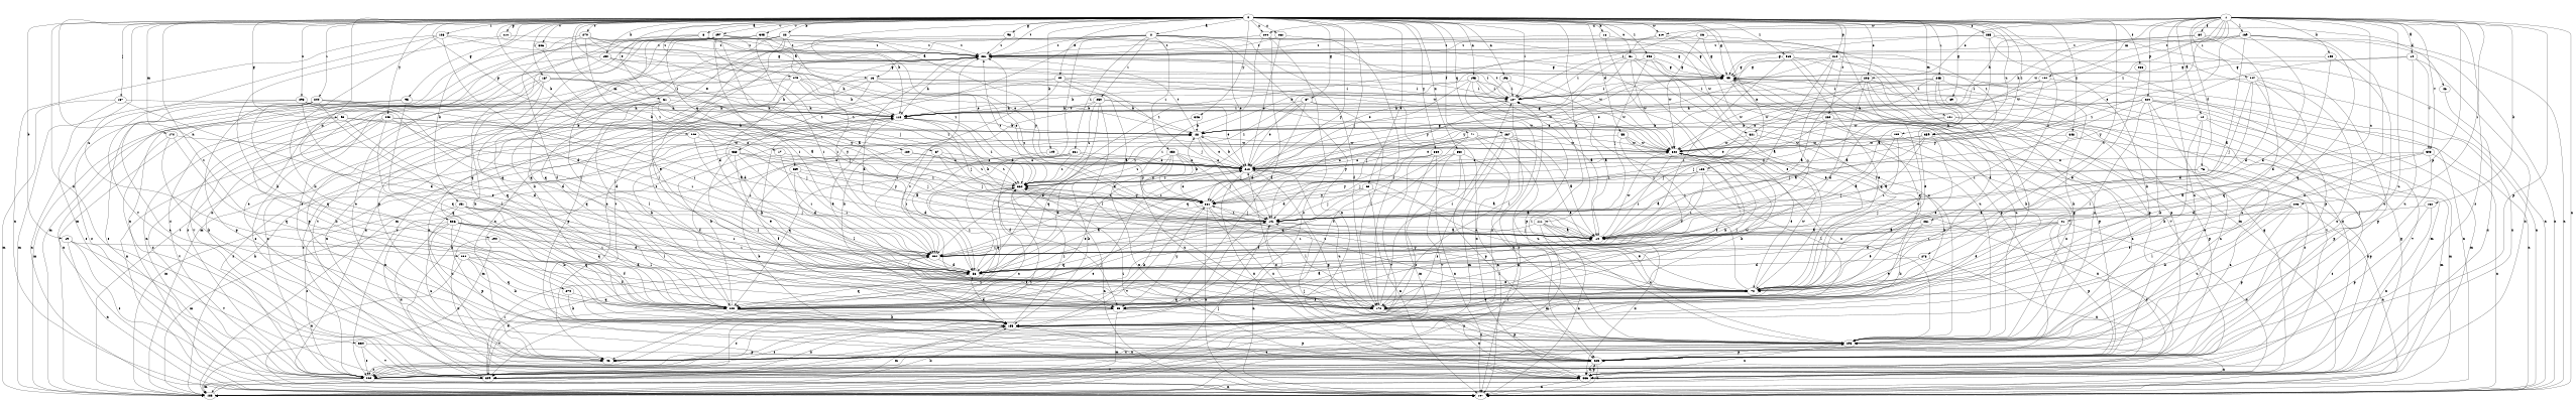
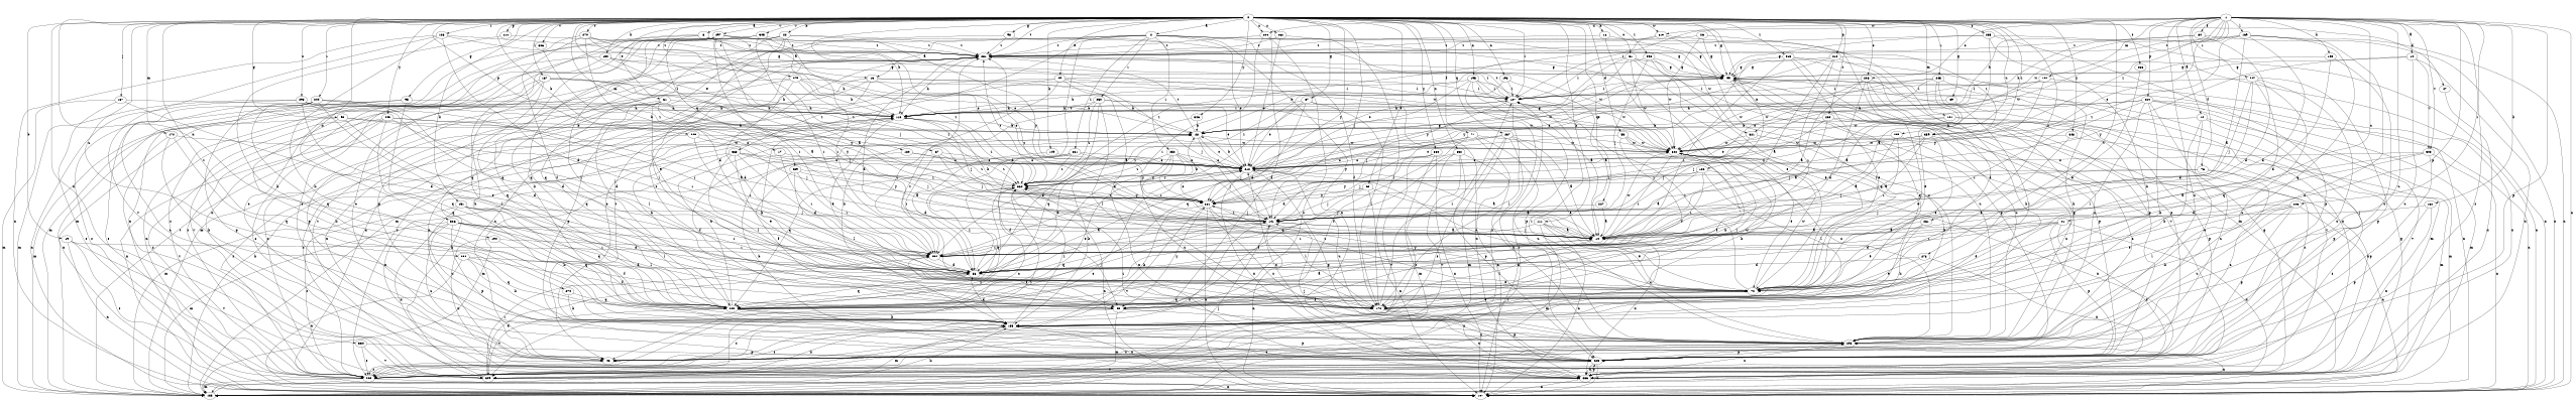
  strict digraph {
    0
    2
    8
    17
    18
    19
    22
    31
-   47 [label=46]
+   47
    55
    61
    63
    67
    69
    71
    87
    89
    93
    95
    98
    99
    111
    113
    126
    127
    137
    141
    149
    150
    151
    167
    174
    180
    181
    186
    193
    194
    195
    208
    214
    218
    223
+   227
    237
    244
    245
    260
    261
    262
    265
    266
    270
    273
    274
    279
    281
    284
    285
    293
    294
    297
    305
    306
    313
    319
    326
    332
    334
    343
    346
    348
    350
    351
    358
    359
    42
    212
    321
    13
    56
    170
    183
    250
    252
    336
    361
    239
    240
    322
    254
    70
    197
    268
    309
    225
    26
    85
    295
    155
    14
    364
    28
    1
    10
    12
    41
    76
    84
    152
    153
    169
    182
    224
    246
    247
    308
    363
    0 -> 2 [label=a]
    0 -> 8 [label=a]
    0 -> 17 [label=b]
    0 -> 18 [label=b]
    0 -> 19 [label=b]
    0 -> 22 [label=b]
    0 -> 31 [label=c]
    0 -> 47 [label=d]
    0 -> 55 [label=d]
    0 -> 61 [label=e]
    0 -> 63 [label=e]
    0 -> 67 [label=e]
    0 -> 69 [label=e]
    0 -> 71 [label=f]
    0 -> 87 [label=g]
    0 -> 89 [label=g]
    0 -> 93 [label=g]
    0 -> 95 [label=g]
    0 -> 98 [label=g]
    0 -> 99 [label=g]
    0 -> 111 [label=h]
    0 -> 113 [label=h]
    0 -> 126 [label=i]
    0 -> 127 [label=i]
    0 -> 137 [label=j]
    0 -> 141 [label=j]
    0 -> 149 [label=k]
    0 -> 150 [label=k]
    0 -> 151 [label=k]
    0 -> 167 [label=l]
    0 -> 174 [label=m]
    0 -> 180 [label=m]
    0 -> 181 [label=m]
    0 -> 186 [label=n]
    0 -> 193 [label=n]
    0 -> 194 [label=n]
    0 -> 195 [label=n]
    0 -> 208 [label=o]
    0 -> 214 [label=p]
    0 -> 218 [label=p]
    0 -> 223 [label=p]
+   0 -> 227 [label=q]
    0 -> 237 [label=q]
    0 -> 244 [label=r]
    0 -> 245 [label=r]
    0 -> 260 [label=s]
    0 -> 261 [label=s]
    0 -> 262 [label=s]
    0 -> 265 [label=s]
    0 -> 266 [label=s]
    0 -> 270 [label=t]
    0 -> 273 [label=t]
    0 -> 274 [label=t]
    0 -> 279 [label=t]
    0 -> 281 [label=t]
    0 -> 284 [label=u]
    0 -> 285 [label=u]
    0 -> 293 [label=u]
    0 -> 294 [label=u]
    0 -> 297 [label=v]
    0 -> 305 [label=v]
    0 -> 306 [label=v]
    0 -> 313 [label=z]
    0 -> 319 [label=w]
    0 -> 326 [label=x]
    0 -> 332 [label=x]
    0 -> 334 [label=x]
    0 -> 343 [label=y]
    0 -> 346 [label=y]
    0 -> 348 [label=y]
    0 -> 350 [label=y]
    0 -> 351 [label=y]
    0 -> 358 [label=z]
    0 -> 359 [label=z]
    2 -> 281 [label=t]
    2 -> 359 [label=z]
    2 -> 42 [label=c]
    2 -> 212 [label=o]
    2 -> 321 [label=w]
    2 -> 13 [label=a]
    2 -> 56 [label=d]
    2 -> 170 [label=f]
    2 -> 183 [label=m]
    2 -> 250 [label=r]
    2 -> 252 [label=r]
    2 -> 336 [label=x]
    2 -> 361 [label=z]
    8 -> 281 [label=t]
    8 -> 42 [label=c]
    8 -> 13 [label=a]
    8 -> 239 [label=q]
    8 -> 240 [label=q]
    8 -> 322 [label=w]
    17 -> 212 [label=o]
    17 -> 254 [label=r]
    18 -> 99 [label=g]
    18 -> 281 [label=t]
    18 -> 70 [label=e]
    19 -> 254 [label=r]
    19 -> 197 [label=n]
    19 -> 268 [label=s]
    19 -> 309 [label=v]
    22 -> 281 [label=t]
    22 -> 351 [label=y]
    22 -> 42 [label=c]
    22 -> 170 [label=l]
    22 -> 240 [label=q]
    22 -> 254 [label=r]
    22 -> 70 [label=e]
    22 -> 225 [label=p]
    31 -> 99 [label=g]
    31 -> 127 [label=i]
    31 -> 351 [label=y]
    31 -> 212 [label=o]
    31 -> 322 [label=w]
    31 -> 225 [label=p]
    31 -> 295 [label=u]
    47 -> 336 [label=x]
    55 -> 212 [label=o]
    55 -> 322 [label=w]
    55 -> 85 [label=f]
    55 -> 295 [label=u]
    55 -> 155 [label=k]
    61 -> 113 [label=h]
    61 -> 141 [label=j]
    61 -> 351 [label=y]
    61 -> 170 [label=l]
    61 -> 336 [label=x]
    61 -> 240 [label=q]
    61 -> 268 [label=s]
    63 -> 141 [label=j]
    63 -> 351 [label=y]
    63 -> 197 [label=n]
    63 -> 85 [label=f]
    63 -> 14 [label=a]
    67 -> 141 [label=j]
    67 -> 212 [label=o]
    67 -> 254 [label=r]
    67 -> 364 [label=z]
    69 -> 127 [label=i]
    69 -> 141 [label=j]
    69 -> 42 [label=c]
    69 -> 322 [label=w]
    69 -> 268 [label=s]
    69 -> 155 [label=k]
    69 -> 14 [label=a]
    71 -> 351 [label=y]
    71 -> 322 [label=w]
    71 -> 197 [label=n]
    71 -> 85 [label=f]
    71 -> 295 [label=u]
    71 -> 364 [label=z]
    87 -> 113 [label=h]
    87 -> 212 [label=o]
    87 -> 56 [label=d]
    87 -> 170 [label=l]
    87 -> 336 [label=x]
    87 -> 240 [label=q]
    89 -> 113 [label=h]
    89 -> 170 [label=l]
    93 -> 212 [label=o]
    93 -> 56 [label=d]
    93 -> 183 [label=m]
    93 -> 155 [label=k]
    93 -> 28 [label=b]
    95 -> 113 [label=h]
    95 -> 240 [label=q]
    95 -> 197 [label=n]
    95 -> 268 [label=s]
    98 -> 281 [label=t]
    98 -> 322 [label=w]
    98 -> 155 [label=k]
    99 -> 127 [label=i]
    99 -> 212 [label=o]
    99 -> 183 [label=m]
    99 -> 240 [label=q]
    99 -> 197 [label=n]
    99 -> 225 [label=p]
    99 -> 295 [label=u]
    111 -> 183 [label=m]
    111 -> 254 [label=r]
    111 -> 70 [label=e]
    111 -> 197 [label=n]
    111 -> 295 [label=u]
    111 -> 14 [label=a]
    113 -> 127 [label=i]
    113 -> 141 [label=j]
    113 -> 70 [label=e]
    113 -> 268 [label=s]
    113 -> 364 [label=z]
    113 -> 28 [label=b]
    126 -> 99 [label=g]
    126 -> 281 [label=t]
    126 -> 56 [label=d]
    126 -> 197 [label=n]
    126 -> 309 [label=v]
    126 -> 155 [label=k]
    127 -> 113 [label=t]
    127 -> 141 [label=j]
    127 -> 281 [label=t]
    127 -> 170 [label=l]
    137 -> 113 [label=h]
    137 -> 56 [label=d]
    137 -> 183 [label=m]
    137 -> 268 [label=s]
    141 -> 113 [label=h]
    141 -> 281 [label=t]
    141 -> 240 [label=q]
    141 -> 197 [label=n]
    141 -> 268 [label=s]
    141 -> 14 [label=a]
    149 -> 212 [label=o]
    149 -> 56 [label=d]
    150 -> 99 [label=g]
    150 -> 113 [label=h]
    150 -> 183 [label=m]
    150 -> 268 [label=s]
    150 -> 14 [label=a]
    151 -> 141 [label=j]
    151 -> 170 [label=l]
    151 -> 240 [label=q]
    151 -> 268 [label=s]
    151 -> 295 [label=u]
    151 -> 155 [label=k]
    167 -> 113 [label=h]
    167 -> 127 [label=i]
    167 -> 351 [label=y]
    167 -> 240 [label=q]
    167 -> 197 [label=n]
    167 -> 268 [label=s]
    167 -> 155 [label=k]
    174 -> 240 [label=q]
    174 -> 322 [label=w]
    174 -> 309 [label=v]
    174 -> 155 [label=k]
    180 -> 212 [label=o]
    180 -> 85 [label=f]
    180 -> 364 [label=z]
    181 -> 351 [label=y]
    181 -> 268 [label=s]
    181 -> 225 [label=p]
    181 -> 28 [label=b]
    186 -> 351 [label=y]
    186 -> 170 [label=l]
    186 -> 336 [label=x]
    186 -> 254 [label=r]
    186 -> 14 [label=a]
    186 -> 364 [label=z]
    193 -> 127 [label=i]
    193 -> 14 [label=a]
    193 -> 364 [label=z]
    194 -> 336 [label=x]
    194 -> 254 [label=r]
    194 -> 85 [label=f]
    195 -> 113 [label=h]
    195 -> 127 [label=i]
    195 -> 56 [label=d]
    195 -> 322 [label=w]
    195 -> 268 [label=s]
    195 -> 225 [label=p]
    195 -> 14 [label=a]
    208 -> 127 [label=i]
    208 -> 56 [label=d]
    208 -> 322 [label=w]
    208 -> 309 [label=v]
    208 -> 295 [label=u]
    208 -> 155 [label=k]
    208 -> 14 [label=a]
    214 -> 281 [label=t]
    214 -> 155 [label=k]
    218 -> 99 [label=g]
    218 -> 212 [label=o]
    218 -> 254 [label=r]
    218 -> 197 [label=n]
    218 -> 225 [label=p]
    218 -> 14 [label=a]
    223 -> 141 [label=j]
    223 -> 322 [label=w]
    223 -> 254 [label=r]
    223 -> 268 [label=s]
+   227 -> 141 [label=j]
+   227 -> 14 [label=a]
    237 -> 56 [label=d]
    237 -> 183 [label=m]
    237 -> 322 [label=w]
    237 -> 254 [label=r]
    237 -> 70 [label=e]
    237 -> 197 [label=n]
    237 -> 268 [label=s]
    237 -> 14 [label=a]
    244 -> 113 [label=h]
    244 -> 42 [label=c]
    244 -> 56 [label=d]
    244 -> 170 [label=l]
    244 -> 240 [label=q]
    244 -> 268 [label=s]
    244 -> 225 [label=p]
    244 -> 28 [label=b]
    245 -> 127 [label=i]
    245 -> 212 [label=o]
    245 -> 322 [label=w]
    245 -> 70 [label=e]
    245 -> 155 [label=k]
    245 -> 14 [label=a]
    260 -> 141 [label=j]
    260 -> 42 [label=c]
    260 -> 70 [label=e]
    260 -> 14 [label=a]
    260 -> 28 [label=b]
    261 -> 70 [label=e]
    261 -> 155 [label=k]
    261 -> 14 [label=a]
    262 -> 281 [label=t]
    262 -> 212 [label=o]
    262 -> 295 [label=u]
    265 -> 99 [label=g]
    265 -> 281 [label=t]
    265 -> 197 [label=n]
    265 -> 225 [label=p]
    265 -> 155 [label=k]
    265 -> 14 [label=a]
    266 -> 70 [label=e]
    270 -> 281 [label=t]
    270 -> 212 [label=o]
    270 -> 56 [label=d]
    270 -> 197 [label=n]
    270 -> 85 [label=f]
    270 -> 364 [label=z]
    273 -> 56 [label=d]
    273 -> 336 [label=x]
    273 -> 70 [label=e]
    274 -> 240 [label=q]
    274 -> 155 [label=k]
    279 -> 113 [label=h]
    279 -> 127 [label=i]
    279 -> 56 [label=d]
    279 -> 309 [label=v]
    279 -> 225 [label=p]
    279 -> 364 [label=z]
    279 -> 28 [label=b]
    281 -> 99 [label=g]
    281 -> 113 [label=h]
    281 -> 127 [label=i]
    281 -> 56 [label=d]
    281 -> 183 [label=m]
    281 -> 197 [label=n]
    284 -> 56 [label=d]
    284 -> 240 [label=q]
    284 -> 197 [label=n]
    284 -> 85 [label=f]
    284 -> 155 [label=k]
    285 -> 322 [label=w]
    285 -> 254 [label=r]
    285 -> 295 [label=u]
    285 -> 14 [label=a]
    293 -> 113 [label=h]
    293 -> 56 [label=d]
    293 -> 183 [label=m]
    293 -> 254 [label=r]
    293 -> 70 [label=e]
    293 -> 197 [label=n]
    294 -> 281 [label=t]
    294 -> 170 [label=l]
    294 -> 254 [label=r]
    294 -> 268 [label=s]
    294 -> 85 [label=f]
    297 -> 99 [label=g]
    297 -> 141 [label=j]
    297 -> 281 [label=t]
    297 -> 42 [label=c]
    297 -> 170 [label=l]
    297 -> 183 [label=m]
    297 -> 240 [label=q]
    297 -> 254 [label=r]
    297 -> 14 [label=a]
    297 -> 364 [label=z]
    305 -> 281 [label=t]
    305 -> 212 [label=o]
    305 -> 336 [label=x]
    305 -> 240 [label=q]
    305 -> 254 [label=r]
    306 -> 364 [label=z]
    313 -> 99 [label=g]
    313 -> 351 [label=y]
    313 -> 336 [label=x]
    313 -> 254 [label=r]
    313 -> 70 [label=e]
    313 -> 309 [label=v]
    313 -> 225 [label=p]
    319 -> 281 [label=t]
    319 -> 170 [label=l]
    319 -> 183 [label=m]
    319 -> 364 [label=z]
    326 -> 42 [label=c]
    326 -> 56 [label=d]
    326 -> 170 [label=l]
    326 -> 183 [label=m]
    326 -> 336 [label=x]
    326 -> 240 [label=q]
    326 -> 254 [label=r]
    326 -> 225 [label=p]
    326 -> 14 [label=a]
    332 -> 212 [label=o]
    332 -> 240 [label=q]
    332 -> 268 [label=s]
    332 -> 309 [label=v]
    332 -> 225 [label=p]
    332 -> 295 [label=u]
    334 -> 268 [label=s]
    334 -> 309 [label=v]
    334 -> 225 [label=p]
    343 -> 42 [label=c]
    343 -> 240 [label=q]
    343 -> 254 [label=r]
    343 -> 197 [label=n]
    343 -> 268 [label=s]
    343 -> 14 [label=a]
    343 -> 28 [label=b]
    346 -> 56 [label=d]
    346 -> 28 [label=b]
    348 -> 183 [label=m]
    348 -> 322 [label=w]
    348 -> 70 [label=e]
    350 -> 141 [label=j]
    350 -> 212 [label=o]
    350 -> 183 [label=m]
    350 -> 197 [label=n]
    350 -> 309 [label=v]
    351 -> 141 [label=j]
    351 -> 212 [label=o]
    351 -> 170 [label=l]
    351 -> 197 [label=n]
    351 -> 309 [label=v]
    351 -> 295 [label=u]
    351 -> 155 [label=k]
    351 -> 364 [label=z]
    351 -> 28 [label=b]
    358 -> 99 [label=g]
    358 -> 141 [label=j]
    358 -> 240 [label=q]
    358 -> 70 [label=e]
    358 -> 28 [label=b]
    359 -> 141 [label=j]
    359 -> 212 [label=o]
    359 -> 336 [label=x]
    359 -> 322 [label=w]
    359 -> 70 [label=e]
    359 -> 14 [label=a]
    42 -> 268 [label=s]
    42 -> 295 [label=u]
    212 -> 99 [label=g]
    212 -> 336 [label=x]
    212 -> 225 [label=p]
    212 -> 295 [label=u]
    212 -> 14 [label=a]
    212 -> 364 [label=z]
    212 -> 28 [label=b]
    321 -> 141 [label=j]
    321 -> 322 [label=w]
    321 -> 155 [label=k]
    13 -> 127 [label=i]
    13 -> 212 [label=o]
    13 -> 336 [label=x]
    13 -> 225 [label=p]
    13 -> 28 [label=b]
    13 -> 363 [label=z]
    56 -> 240 [label=q]
    56 -> 70 [label=e]
    56 -> 364 [label=z]
    170 -> 113 [label=h]
    170 -> 127 [label=i]
    170 -> 281 [label=t]
    170 -> 336 [label=x]
    170 -> 322 [label=w]
    170 -> 70 [label=e]
    170 -> 225 [label=p]
    183 -> 99 [label=g]
    183 -> 113 [label=h]
    183 -> 127 [label=i]
    183 -> 141 [label=j]
    183 -> 281 [label=t]
    183 -> 155 [label=k]
    250 -> 113 [label=h]
    250 -> 212 [label=o]
    250 -> 170 [label=l]
    250 -> 240 [label=q]
    250 -> 322 [label=w]
    250 -> 254 [label=r]
    250 -> 364 [label=z]
    252 -> 141 [label=j]
    252 -> 351 [label=y]
    252 -> 212 [label=o]
    252 -> 56 [label=d]
    252 -> 336 [label=x]
    252 -> 295 [label=u]
    252 -> 155 [label=k]
    252 -> 364 [label=z]
    336 -> 99 [label=g]
    336 -> 197 [label=n]
    336 -> 225 [label=p]
    336 -> 295 [label=u]
    336 -> 28 [label=b]
    361 -> 351 [label=y]
    361 -> 212 [label=o]
    361 -> 183 [label=m]
    361 -> 240 [label=q]
    361 -> 85 [label=f]
    361 -> 364 [label=z]
    239 -> 351 [label=y]
    239 -> 170 [label=l]
    239 -> 254 [label=r]
    239 -> 85 [label=f]
    239 -> 364 [label=z]
    240 -> 113 [label=h]
    240 -> 141 [label=j]
    240 -> 212 [label=o]
    240 -> 309 [label=v]
    240 -> 295 [label=u]
    240 -> 155 [label=k]
    240 -> 14 [label=a]
    240 -> 28 [label=b]
    322 -> 212 [label=o]
    322 -> 170 [label=l]
    322 -> 254 [label=r]
    322 -> 70 [label=e]
    322 -> 85 [label=f]
    322 -> 155 [label=k]
    254 -> 56 [label=d]
    254 -> 85 [label=f]
    70 -> 127 [label=i]
    70 -> 351 [label=y]
    70 -> 212 [label=o]
    70 -> 170 [label=l]
    70 -> 240 [label=q]
    70 -> 322 [label=w]
    70 -> 85 [label=f]
    70 -> 364 [label=z]
    268 -> 183 [label=m]
    268 -> 197 [label=n]
    268 -> 364 [label=z]
    309 -> 113 [label=h]
    309 -> 281 [label=t]
    309 -> 212 [label=o]
    309 -> 56 [label=d]
    309 -> 254 [label=r]
    309 -> 155 [label=k]
    309 -> 364 [label=z]
    225 -> 141 [label=j]
    225 -> 212 [label=o]
    225 -> 336 [label=x]
    225 -> 197 [label=n]
    225 -> 309 [label=v]
    225 -> 364 [label=z]
    26 -> 99 [label=g]
    26 -> 281 [label=t]
    26 -> 322 [label=w]
    26 -> 85 [label=f]
    85 -> 281 [label=t]
    85 -> 351 [label=y]
    85 -> 183 [label=m]
    85 -> 268 [label=s]
    85 -> 295 [label=u]
    295 -> 99 [label=g]
    295 -> 127 [label=i]
    295 -> 281 [label=t]
    295 -> 42 [label=c]
    295 -> 197 [label=n]
    295 -> 225 [label=p]
    155 -> 56 [label=d]
    155 -> 183 [label=m]
    155 -> 336 [label=x]
    155 -> 268 [label=s]
    155 -> 225 [label=p]
    155 -> 295 [label=u]
    155 -> 364 [label=z]
    14 -> 141 [label=j]
    14 -> 170 [label=l]
    14 -> 336 [label=x]
    14 -> 322 [label=w]
    14 -> 254 [label=r]
    14 -> 364 [label=z]
    364 -> 281 [label=t]
    364 -> 351 [label=y]
    364 -> 42 [label=c]
    364 -> 240 [label=q]
    364 -> 197 [label=n]
    28 -> 99 [label=g]
    28 -> 141 [label=j]
    28 -> 281 [label=t]
    28 -> 212 [label=o]
    28 -> 322 [label=w]
    1 -> 113 [label=h]
    1 -> 127 [label=i]
    1 -> 208 [label=o]
    1 -> 294 [label=u]
    1 -> 319 [label=w]
    1 -> 359 [label=z]
    1 -> 42 [label=c]
    1 -> 212 [label=o]
    1 -> 321 [label=w]
    1 -> 70 [label=p]
    1 -> 197 [label=n]
    1 -> 268 [label=s]
    1 -> 225 [label=p]
    1 -> 295 [label=u]
    1 -> 10 [label=a]
    1 -> 12 [label=a]
    1 -> 41 [label=c]
    1 -> 76 [label=f]
    1 -> 84 [label=f]
    1 -> 152 [label=k]
    1 -> 153 [label=k]
    1 -> 169 [label=l]
    1 -> 182 [label=m]
    1 -> 224 [label=p]
    1 -> 246 [label=r]
    1 -> 247 [label=r]
    1 -> 308 [label=v]
    10 -> 99 [label=g]
    10 -> 351 [label=y]
    10 -> 336 [label=x]
    10 -> 295 [label=u]
    10 -> 308 [label=v]
    12 -> 42 [label=c]
    12 -> 183 [label=m]
    12 -> 225 [label=p]
    12 -> 155 [label=k]
    12 -> 28 [label=b]
    41 -> 56 [label=d]
    41 -> 336 [label=x]
    41 -> 254 [label=r]
    41 -> 70 [label=e]
    41 -> 268 [label=s]
    41 -> 225 [label=p]
    41 -> 14 [label=a]
    76 -> 141 [label=j]
    76 -> 42 [label=c]
    76 -> 268 [label=s]
    76 -> 364 [label=z]
    84 -> 113 [label=h]
    84 -> 281 [label=t]
    84 -> 56 [label=d]
    84 -> 197 [label=n]
    152 -> 141 [label=j]
    152 -> 336 [label=x]
    152 -> 225 [label=p]
    153 -> 99 [label=g]
    153 -> 56 [label=d]
    153 -> 295 [label=u]
    169 -> 281 [label=t]
    169 -> 56 [label=d]
    169 -> 240 [label=q]
    169 -> 322 [label=w]
    169 -> 197 [label=n]
    169 -> 295 [label=u]
    169 -> 14 [label=a]
    169 -> 364 [label=z]
    182 -> 127 [label=i]
    182 -> 351 [label=y]
    182 -> 336 [label=x]
    182 -> 28 [label=b]
    224 -> 113 [label=h]
    224 -> 42 [label=c]
    224 -> 170 [label=l]
    224 -> 183 [label=m]
    224 -> 322 [label=w]
    224 -> 254 [label=r]
    224 -> 197 [label=n]
    224 -> 309 [label=v]
    224 -> 155 [label=k]
    246 -> 141 [label=j]
    246 -> 170 [label=l]
    246 -> 70 [label=e]
    246 -> 197 [label=n]
    246 -> 225 [label=p]
    246 -> 295 [label=u]
    246 -> 155 [label=k]
    247 -> 127 [label=i]
    247 -> 141 [label=j]
    247 -> 42 [label=c]
    247 -> 56 [label=d]
    247 -> 240 [label=q]
    247 -> 225 [label=p]
    247 -> 295 [label=u]
    308 -> 212 [label=o]
    308 -> 56 [label=d]
    308 -> 197 [label=n]
    308 -> 225 [label=p]
    308 -> 14 [label=a]
    363 -> 141 [label=j]
    363 -> 212 [label=o]
    363 -> 56 [label=d]
    363 -> 170 [label=l]
    363 -> 183 [label=m]
    363 -> 336 [label=x]
    363 -> 70 [label=e]
    363 -> 14 [label=a]
  }
